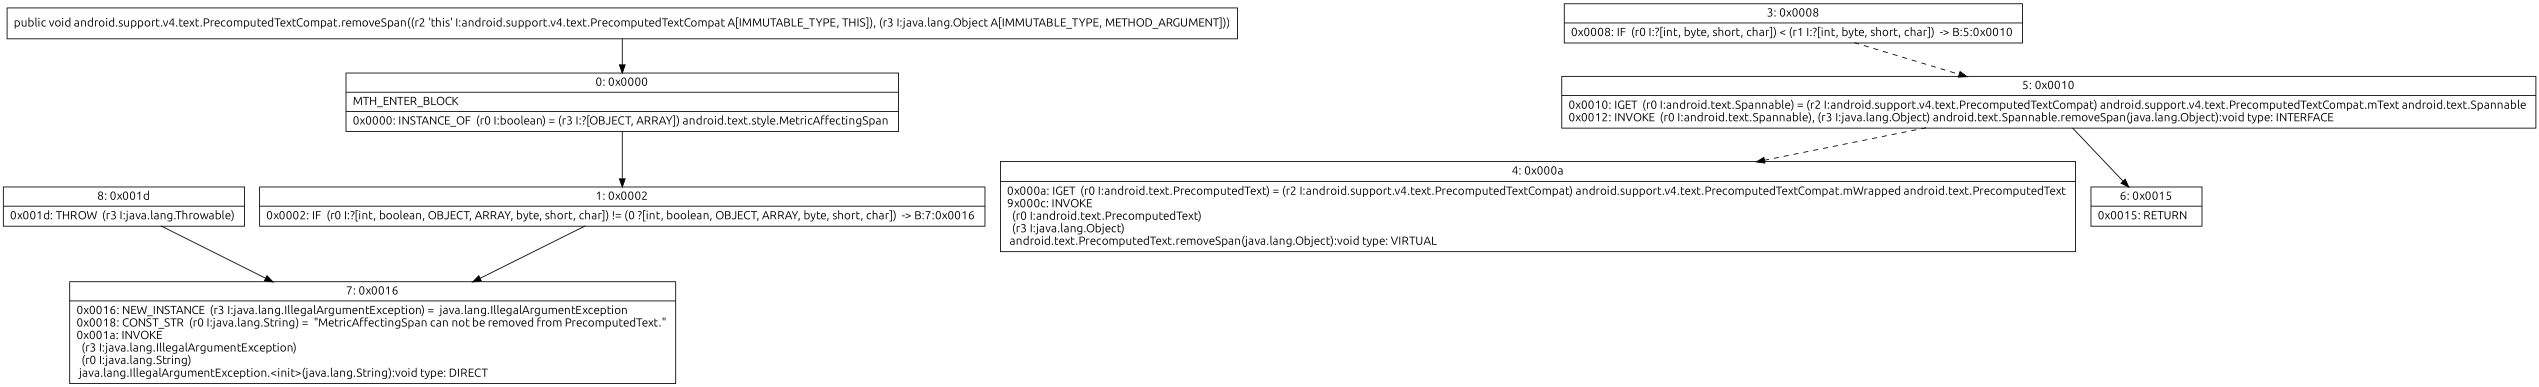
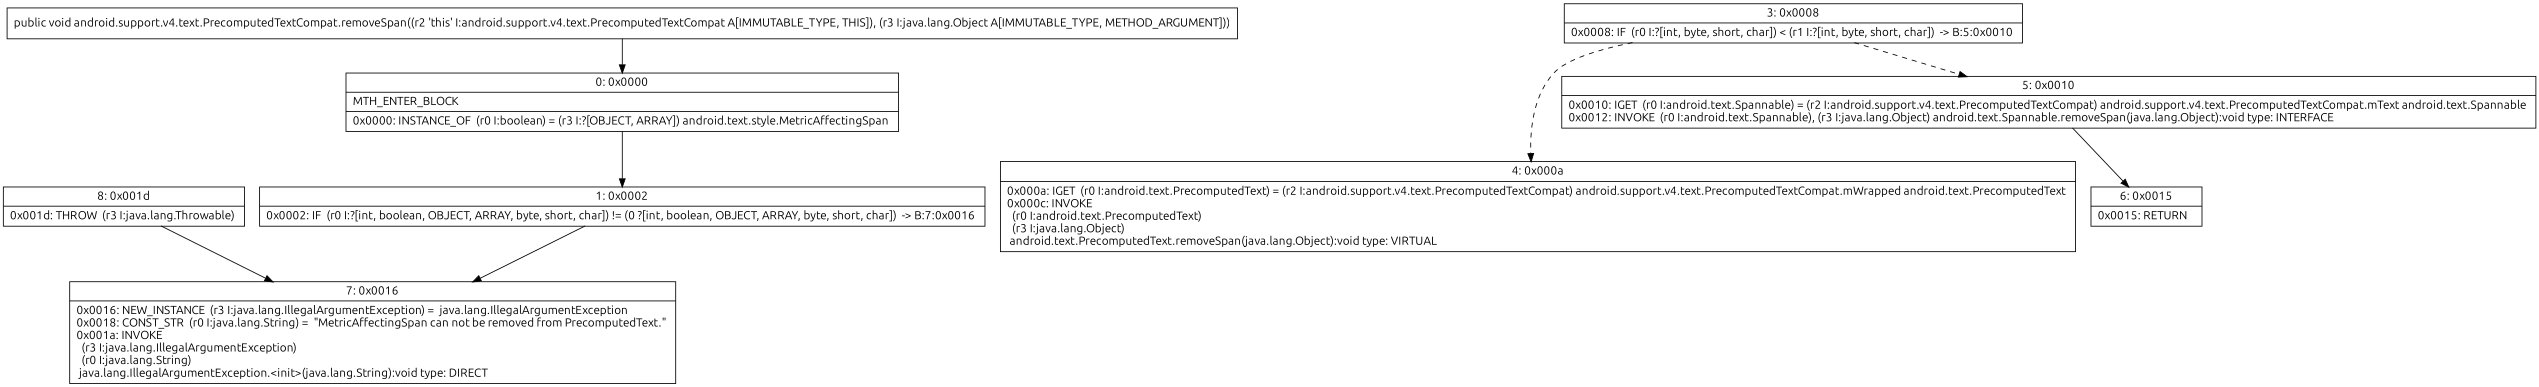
  digraph {
    fontname=Ubuntu
    node [fontname=Ubuntu shape=record]
    edge [fontname=Ubuntu]
    n1 [label="{0\:\ 0x0000|MTH_ENTER_BLOCK\l|0x0000: INSTANCE_OF  (r0 I:boolean) = (r3 I:?[OBJECT, ARRAY]) android.text.style.MetricAffectingSpan \l}"]
    n2 [label="{1\:\ 0x0002|0x0002: IF  (r0 I:?[int, boolean, OBJECT, ARRAY, byte, short, char]) != (0 ?[int, boolean, OBJECT, ARRAY, byte, short, char])  \-\> B:7:0x0016 \l}"]
    n3 [label="{7\:\ 0x0016|0x0016: NEW_INSTANCE  (r3 I:java.lang.IllegalArgumentException) =  java.lang.IllegalArgumentException \l0x0018: CONST_STR  (r0 I:java.lang.String) =  \"MetricAffectingSpan can not be removed from PrecomputedText.\" \l0x001a: INVOKE  \l  (r3 I:java.lang.IllegalArgumentException)\l  (r0 I:java.lang.String)\l java.lang.IllegalArgumentException.\<init\>(java.lang.String):void type: DIRECT \l}"]
    n4 [label="{3\:\ 0x0008|0x0008: IF  (r0 I:?[int, byte, short, char]) \< (r1 I:?[int, byte, short, char])  \-\> B:5:0x0010 \l}"]
-   n5 [label="{4\:\ 0x000a|0x000a: IGET  (r0 I:android.text.PrecomputedText) = (r2 I:android.support.v4.text.PrecomputedTextCompat) android.support.v4.text.PrecomputedTextCompat.mWrapped android.text.PrecomputedText \l9x000c: INVOKE  \l  (r0 I:android.text.PrecomputedText)\l  (r3 I:java.lang.Object)\l android.text.PrecomputedText.removeSpan(java.lang.Object):void type: VIRTUAL \l}"]
+   n5 [label="{4\:\ 0x000a|0x000a: IGET  (r0 I:android.text.PrecomputedText) = (r2 I:android.support.v4.text.PrecomputedTextCompat) android.support.v4.text.PrecomputedTextCompat.mWrapped android.text.PrecomputedText \l0x000c: INVOKE  \l  (r0 I:android.text.PrecomputedText)\l  (r3 I:java.lang.Object)\l android.text.PrecomputedText.removeSpan(java.lang.Object):void type: VIRTUAL \l}"]
    n6 [label="{5\:\ 0x0010|0x0010: IGET  (r0 I:android.text.Spannable) = (r2 I:android.support.v4.text.PrecomputedTextCompat) android.support.v4.text.PrecomputedTextCompat.mText android.text.Spannable \l0x0012: INVOKE  (r0 I:android.text.Spannable), (r3 I:java.lang.Object) android.text.Spannable.removeSpan(java.lang.Object):void type: INTERFACE \l}"]
    n7 [label="{6\:\ 0x0015|0x0015: RETURN   \l}"]
    n8 [label="{8\:\ 0x001d|0x001d: THROW  (r3 I:java.lang.Throwable) \l}"]
    n9 [label="{public void android.support.v4.text.PrecomputedTextCompat.removeSpan((r2 'this' I:android.support.v4.text.PrecomputedTextCompat A[IMMUTABLE_TYPE, THIS]), (r3 I:java.lang.Object A[IMMUTABLE_TYPE, METHOD_ARGUMENT])) }"]
    n1 -> n2
    n2 -> n3
-   n6 -> n5 [style=dashed]
+   n4 -> n5 [style=dashed]
    n4 -> n6 [style=dashed]
    n6 -> n7
    n8 -> n3
    n9 -> n1
  }
